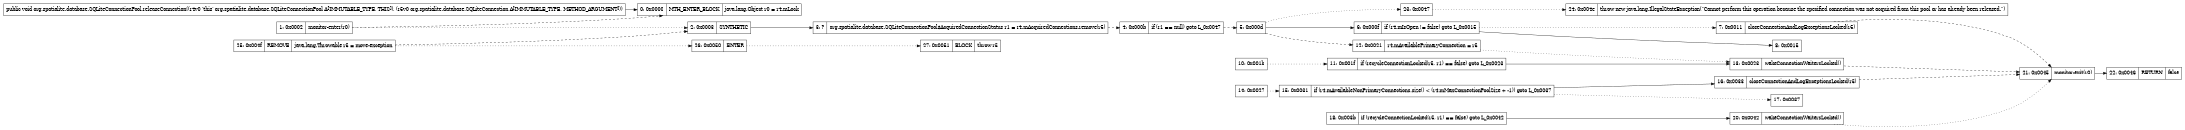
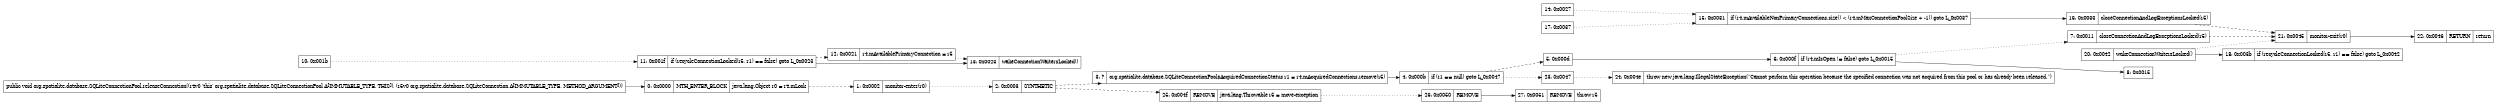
  digraph {
    rankdir=LR
    node [shape=record]
    edge [style=dotted]
    n1 [label="{0\:\ 0x0000|MTH_ENTER_BLOCK\l|java.lang.Object r0 = r4.mLock\l}"]
    n2 [label="{1\:\ 0x0002|monitor\-enter(r0)\l}"]
    n3 [label="{2\:\ 0x0003|SYNTHETIC\l}"]
    n4 [label="{3\:\ ?|org.spatialite.database.SQLiteConnectionPool$AcquiredConnectionStatus r1 = r4.mAcquiredConnections.remove(r5)\l}"]
    n5 [label="{25\:\ 0x004f|REMOVE\l|java.lang.Throwable r5 = move\-exception\l}"]
    n6 [label="{4\:\ 0x000b|if (r1 == null) goto L_0x0047\l}"]
-   n7 [label="{26\:\ 0x0050|ENTER\l}"]
+   n7 [label="{26\:\ 0x0050|REMOVE\l}"]
    n8 [label="{5\:\ 0x000d}"]
    n9 [label="{23\:\ 0x0047}"]
    n10 [label="{6\:\ 0x000f|if (r4.mIsOpen != false) goto L_0x0015\l}"]
    n11 [label="{24\:\ 0x004e|throw new java.lang.IllegalStateException(\"Cannot perform this operation because the specified connection was not acquired from this pool or has already been released.\")\l}"]
    n12 [label="{7\:\ 0x0011|closeConnectionAndLogExceptionsLocked(r5)\l}"]
    n13 [label="{8\:\ 0x0015}"]
    n14 [label="{21\:\ 0x0045|monitor\-exit(r0)\l}"]
-   n15 [label="{22\:\ 0x0046|RETURN\l|false\l}"]
+   n15 [label="{22\:\ 0x0046|RETURN\l|return\l}"]
    n16 [label="{10\:\ 0x001b}"]
    n17 [label="{11\:\ 0x001f|if (recycleConnectionLocked(r5, r1) == false) goto L_0x0023\l}"]
    n18 [label="{14\:\ 0x0027}"]
    n19 [label="{15\:\ 0x0031|if (r4.mAvailableNonPrimaryConnections.size() \< (r4.mMaxConnectionPoolSize + \-1)) goto L_0x0037\l}"]
    n20 [label="{12\:\ 0x0021|r4.mAvailablePrimaryConnection = r5\l}"]
    n21 [label="{13\:\ 0x0023|wakeConnectionWaitersLocked()\l}"]
    n22 [label="{16\:\ 0x0033|closeConnectionAndLogExceptionsLocked(r5)\l}"]
    n23 [label="{17\:\ 0x0037}"]
    n24 [label="{18\:\ 0x003b|if (recycleConnectionLocked(r5, r1) == false) goto L_0x0042\l}"]
    n25 [label="{20\:\ 0x0042|wakeConnectionWaitersLocked()\l}"]
-   n26 [label="{27\:\ 0x0051|BLOCK\l|throw r5\l}"]
+   n26 [label="{27\:\ 0x0051|REMOVE\l|throw r5\l}"]
    n27 [label="{public void org.spatialite.database.SQLiteConnectionPool.releaseConnection((r4v0 'this' org.spatialite.database.SQLiteConnectionPool A[IMMUTABLE_TYPE, THIS]), (r5v0 org.spatialite.database.SQLiteConnection A[IMMUTABLE_TYPE, METHOD_ARGUMENT])) }"]
-   n2 -> n1 [style=dashed]
+   n1 -> n2 [style=dashed]
    n2 -> n3
-   n3 -> n4 [style=solid]
-   n5 -> n3 [style=dashed]
-   n4 -> n6 [style=dashed]
+   n3 -> n4 [style=dashed]
+   n3 -> n5 [style=dashed]
+   n4 -> n6 [style=solid]
    n5 -> n7
    n6 -> n8 [style=dashed]
-   n8 -> n9
-   n7 -> n26
+   n6 -> n9
+   n7 -> n26 [style=solid]
    n8 -> n10 [style=solid]
    n9 -> n11
    n10 -> n12
    n10 -> n13 [style=solid]
    n12 -> n14 [style=dashed]
    n14 -> n15 [style=solid]
    n16 -> n17
-   n8 -> n20 [style=dashed]
+   n17 -> n20 [style=dashed]
    n17 -> n21 [style=solid]
    n18 -> n19
    n19 -> n22 [style=solid]
-   n19 -> n23
+   n23 -> n19
    n20 -> n21
-   n21 -> n14 [style=dashed]
    n22 -> n14 [style=dashed]
-   n24 -> n25 [style=solid]
+   n25 -> n24 [style=solid]
    n25 -> n14
    n27 -> n1 [style=solid]
  }
